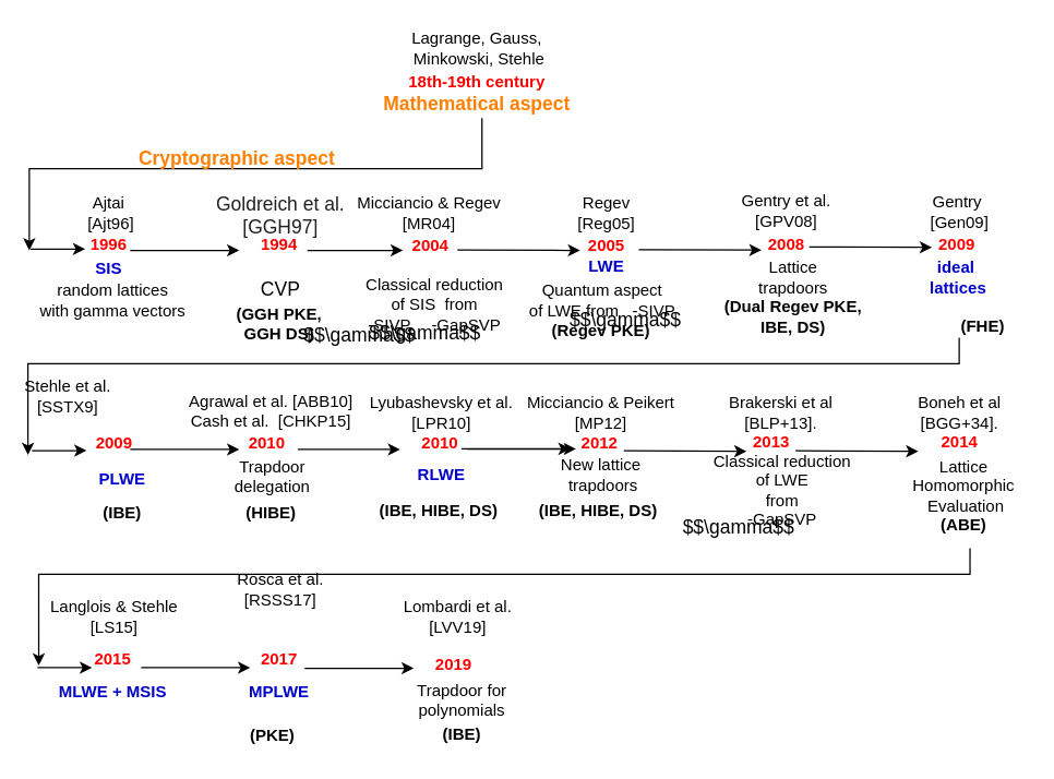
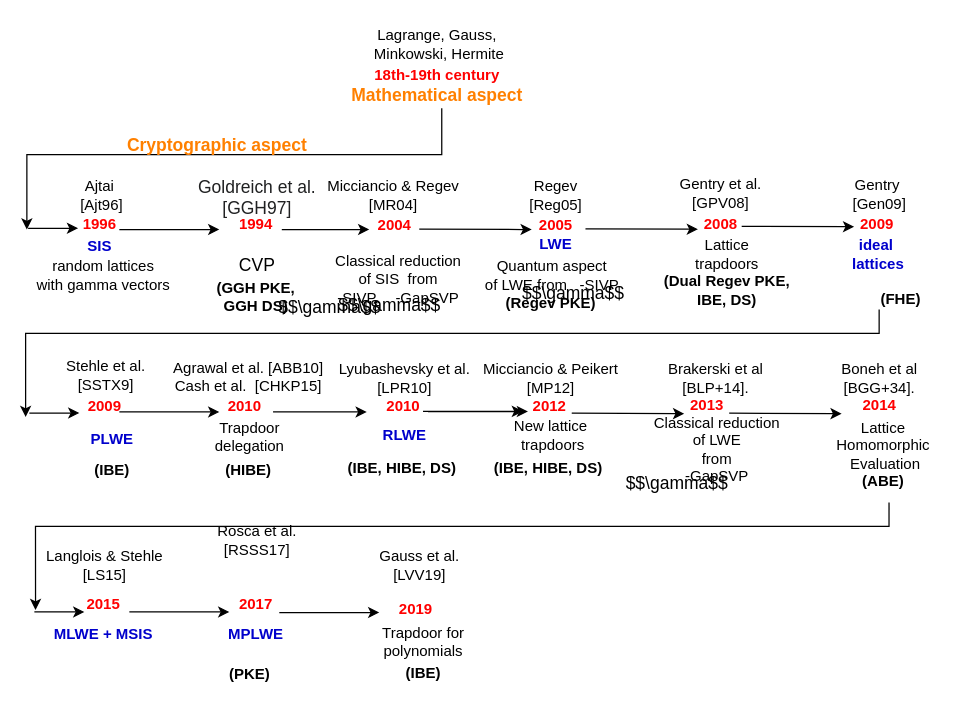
  <mxCell id="0" />
  <mxCell id="1" parent="0" />
  <mxCell id="2" value="" style="endArrow=classic;html=1;rounded=0;" parent="1" edge="1"><mxGeometry width="50" height="50" relative="1" as="geometry"><mxPoint x="95" y="183" as="sourcePoint" /><mxPoint x="175" y="183" as="targetPoint" /></mxGeometry></mxCell>
  <mxCell id="3" value="&lt;span style=&quot;color: rgb(32 , 33 , 34) ; font-family: sans-serif ; font-size: 14px&quot;&gt;Goldreich et al.&lt;br&gt;[GGH97]&lt;br&gt;&lt;/span&gt;" style="text;html=1;align=center;verticalAlign=middle;resizable=0;points=[];autosize=1;strokeColor=none;fillColor=none;" parent="1" vertex="1"><mxGeometry x="150" y="137" width="110" height="40" as="geometry" /></mxCell>
  <mxCell id="4" value="(GGH PKE,&lt;br&gt;GGH DS)" style="text;html=1;align=center;verticalAlign=middle;resizable=0;points=[];autosize=1;strokeColor=none;fillColor=none;fontStyle=1" parent="1" vertex="1"><mxGeometry x="164" y="222" width="80" height="30" as="geometry" /></mxCell>
  <mxCell id="5" value="" style="endArrow=classic;html=1;rounded=0;" parent="1" edge="1"><mxGeometry width="50" height="50" relative="1" as="geometry"><mxPoint x="225" y="183" as="sourcePoint" /><mxPoint x="295" y="183" as="targetPoint" /></mxGeometry></mxCell>
  <mxCell id="6" value="Regev&lt;br&gt;[Reg05]" style="text;html=1;align=center;verticalAlign=middle;resizable=0;points=[];autosize=1;strokeColor=none;fillColor=none;" parent="1" vertex="1"><mxGeometry x="414" y="141" width="60" height="30" as="geometry" /></mxCell>
  <mxCell id="7" value="LWE" style="text;html=1;align=center;verticalAlign=middle;resizable=0;points=[];autosize=1;strokeColor=none;fillColor=none;fontStyle=1;fontColor=#0000CC;" parent="1" vertex="1"><mxGeometry x="424" y="185" width="40" height="20" as="geometry" /></mxCell>
  <mxCell id="8" value="Gentry et al.&lt;br&gt;[GPV08]" style="text;html=1;align=center;verticalAlign=middle;resizable=0;points=[];autosize=1;strokeColor=none;fillColor=none;" parent="1" vertex="1"><mxGeometry x="536" y="139" width="80" height="30" as="geometry" /></mxCell>
  <mxCell id="9" style="edgeStyle=orthogonalEdgeStyle;rounded=0;orthogonalLoop=1;jettySize=auto;html=1;" parent="1" edge="1"><mxGeometry relative="1" as="geometry"><mxPoint x="20" y="333" as="targetPoint" /><mxPoint x="703" y="253" as="sourcePoint" /><Array as="points"><mxPoint x="703" y="247" /><mxPoint x="703" y="266" /><mxPoint x="20" y="266" /></Array></mxGeometry></mxCell>
  <mxCell id="10" value="Lattice &lt;br&gt;trapdoors" style="text;html=1;align=center;verticalAlign=middle;resizable=0;points=[];autosize=1;strokeColor=none;fillColor=none;" parent="1" vertex="1"><mxGeometry x="546" y="188" width="70" height="30" as="geometry" /></mxCell>
  <mxCell id="11" value="Micciancio &amp;amp; Peikert&lt;br&gt;[MP12]" style="text;html=1;align=center;verticalAlign=middle;resizable=0;points=[];autosize=1;strokeColor=none;fillColor=none;" parent="1" vertex="1"><mxGeometry x="380" y="287" width="120" height="30" as="geometry" /></mxCell>
  <mxCell id="12" value="New lattice&lt;br&gt;&amp;nbsp;trapdoors" style="text;html=1;align=center;verticalAlign=middle;resizable=0;points=[];autosize=1;strokeColor=none;fillColor=none;" parent="1" vertex="1"><mxGeometry x="405" y="333" width="70" height="30" as="geometry" /></mxCell>
  <mxCell id="13" value="" style="endArrow=classic;html=1;rounded=0;" parent="1" edge="1"><mxGeometry width="50" height="50" relative="1" as="geometry"><mxPoint x="218" y="329" as="sourcePoint" /><mxPoint x="293" y="329" as="targetPoint" /></mxGeometry></mxCell>
  <mxCell id="14" value="(Dual Regev PKE, &lt;br&gt;IBE, DS)" style="text;html=1;align=center;verticalAlign=middle;resizable=0;points=[];autosize=1;strokeColor=none;fillColor=none;fontStyle=1" parent="1" vertex="1"><mxGeometry x="521" y="217" width="120" height="30" as="geometry" /></mxCell>
  <mxCell id="15" value="Micciancio &amp;amp; Regev&lt;br&gt;[MR04]" style="text;html=1;align=center;verticalAlign=middle;resizable=0;points=[];autosize=1;strokeColor=none;fillColor=none;" parent="1" vertex="1"><mxGeometry x="254" y="141" width="120" height="30" as="geometry" /></mxCell>
  <mxCell id="16" value="Classical&amp;nbsp;reduction &lt;br&gt;of SIS &amp;nbsp;from&lt;br&gt;-SIVP, &amp;nbsp; &amp;nbsp;-GapSVP" style="text;html=1;align=center;verticalAlign=middle;resizable=0;points=[];autosize=1;strokeColor=none;fillColor=none;" parent="1" vertex="1"><mxGeometry x="258" y="198" width="120" height="50" as="geometry" /></mxCell>
  <mxCell id="17" value="Agrawal et al. [ABB10]" style="text;html=1;align=center;verticalAlign=middle;resizable=0;points=[];autosize=1;strokeColor=none;fillColor=none;" parent="1" vertex="1"><mxGeometry x="128" y="284" width="140" height="20" as="geometry" /></mxCell>
  <mxCell id="18" value="Trapdoor &lt;br&gt;delegation" style="text;html=1;align=center;verticalAlign=middle;resizable=0;points=[];autosize=1;strokeColor=none;fillColor=none;" parent="1" vertex="1"><mxGeometry x="164" y="334" width="70" height="30" as="geometry" /></mxCell>
  <mxCell id="19" value="Cash et al. &amp;nbsp;[CHKP15]" style="text;html=1;align=center;verticalAlign=middle;resizable=0;points=[];autosize=1;strokeColor=none;fillColor=none;" parent="1" vertex="1"><mxGeometry x="133" y="299" width="130" height="20" as="geometry" /></mxCell>
  <mxCell id="20" value="Gentry&amp;nbsp;&lt;br&gt;[Gen09]" style="text;html=1;align=center;verticalAlign=middle;resizable=0;points=[];autosize=1;strokeColor=none;fillColor=none;" parent="1" vertex="1"><mxGeometry x="673" y="140" width="60" height="30" as="geometry" /></mxCell>
  <mxCell id="21" value="(FHE)" style="text;html=1;align=center;verticalAlign=middle;resizable=0;points=[];autosize=1;strokeColor=none;fillColor=none;fontStyle=1" parent="1" vertex="1"><mxGeometry x="695" y="229" width="50" height="20" as="geometry" /></mxCell>
  <mxCell id="22" value="" style="endArrow=classic;html=1;rounded=0;" parent="1" edge="1"><mxGeometry width="50" height="50" relative="1" as="geometry"><mxPoint x="335" y="182.66" as="sourcePoint" /><mxPoint x="425" y="183" as="targetPoint" /></mxGeometry></mxCell>
  <mxCell id="23" value="1994" style="text;html=1;align=center;verticalAlign=middle;resizable=0;points=[];autosize=1;strokeColor=none;fillColor=none;fontStyle=1;fontColor=#FF0000;" parent="1" vertex="1"><mxGeometry x="184" y="169" width="40" height="20" as="geometry" /></mxCell>
  <mxCell id="24" value="2005" style="text;html=1;align=center;verticalAlign=middle;resizable=0;points=[];autosize=1;strokeColor=none;fillColor=none;fontStyle=1;fontColor=#FF0000;" parent="1" vertex="1"><mxGeometry x="424" y="170" width="40" height="20" as="geometry" /></mxCell>
  <mxCell id="25" value="2004" style="text;html=1;align=center;verticalAlign=middle;resizable=0;points=[];autosize=1;strokeColor=none;fillColor=none;fontStyle=1;fontColor=#FF0000;" parent="1" vertex="1"><mxGeometry x="295" y="170" width="40" height="20" as="geometry" /></mxCell>
  <mxCell id="26" value="2008" style="text;html=1;align=center;verticalAlign=middle;resizable=0;points=[];autosize=1;strokeColor=none;fillColor=none;fontStyle=1;fontColor=#FF0000;" parent="1" vertex="1"><mxGeometry x="556" y="169" width="40" height="20" as="geometry" /></mxCell>
  <mxCell id="27" value="2010" style="text;html=1;align=center;verticalAlign=middle;resizable=0;points=[];autosize=1;strokeColor=none;fillColor=none;fontStyle=1;fontColor=#FF0000;" parent="1" vertex="1"><mxGeometry x="175" y="315" width="40" height="20" as="geometry" /></mxCell>
  <mxCell id="28" value="(HIBE)" style="text;html=1;align=center;verticalAlign=middle;resizable=0;points=[];autosize=1;strokeColor=none;fillColor=none;fontStyle=1" parent="1" vertex="1"><mxGeometry x="173" y="366" width="50" height="20" as="geometry" /></mxCell>
  <mxCell id="29" value="2012" style="text;html=1;align=center;verticalAlign=middle;resizable=0;points=[];autosize=1;strokeColor=none;fillColor=none;fontStyle=1;fontColor=#FF0000;" parent="1" vertex="1"><mxGeometry x="419" y="315" width="40" height="20" as="geometry" /></mxCell>
  <mxCell id="30" value="" style="endArrow=classic;html=1;rounded=0;" parent="1" edge="1"><mxGeometry width="50" height="50" relative="1" as="geometry"><mxPoint x="342" y="328.66" as="sourcePoint" /><mxPoint x="422" y="328.66" as="targetPoint" /><Array as="points"><mxPoint x="412" y="328.66" /></Array></mxGeometry></mxCell>
  <mxCell id="31" value="2014" style="text;html=1;align=center;verticalAlign=middle;resizable=0;points=[];autosize=1;strokeColor=none;fillColor=none;fontStyle=1;fontColor=#FF0000;" parent="1" vertex="1"><mxGeometry x="683" y="314" width="40" height="20" as="geometry" /></mxCell>
  <mxCell id="32" value="Boneh et al &lt;br&gt;[BGG+34]." style="text;html=1;align=center;verticalAlign=middle;resizable=0;points=[];autosize=1;strokeColor=none;fillColor=none;" parent="1" vertex="1"><mxGeometry x="663" y="287" width="80" height="30" as="geometry" /></mxCell>
  <mxCell id="33" value="Lattice &lt;br&gt;Homomorphic&lt;br&gt;&amp;nbsp;Evaluation" style="text;html=1;align=center;verticalAlign=middle;resizable=0;points=[];autosize=1;strokeColor=none;fillColor=none;" parent="1" vertex="1"><mxGeometry x="661" y="331" width="90" height="50" as="geometry" /></mxCell>
  <mxCell id="34" value="2009" style="text;html=1;align=center;verticalAlign=middle;resizable=0;points=[];autosize=1;strokeColor=none;fillColor=none;fontStyle=1;fontColor=#FF0000;" parent="1" vertex="1"><mxGeometry x="681" y="169" width="40" height="20" as="geometry" /></mxCell>
  <mxCell id="35" value="" style="endArrow=classic;html=1;rounded=0;" parent="1" edge="1"><mxGeometry width="50" height="50" relative="1" as="geometry"><mxPoint x="95" y="329" as="sourcePoint" /><mxPoint x="175" y="329" as="targetPoint" /></mxGeometry></mxCell>
  <mxCell id="36" value="2019" style="text;html=1;align=center;verticalAlign=middle;resizable=0;points=[];autosize=1;strokeColor=none;fillColor=none;fontColor=#FF0000;fontStyle=1" parent="1" vertex="1"><mxGeometry x="312" y="477" width="40" height="20" as="geometry" /></mxCell>
  <mxCell id="37" value="Trapdoor for &lt;br&gt;polynomials" style="text;html=1;align=center;verticalAlign=middle;resizable=0;points=[];autosize=1;strokeColor=none;fillColor=none;" parent="1" vertex="1"><mxGeometry x="298" y="498" width="80" height="30" as="geometry" /></mxCell>
  <mxCell id="38" value="(IBE)" style="text;html=1;align=center;verticalAlign=middle;resizable=0;points=[];autosize=1;strokeColor=none;fillColor=none;fontStyle=1" parent="1" vertex="1"><mxGeometry x="318" y="528" width="40" height="20" as="geometry" /></mxCell>
  <mxCell id="39" value="2017" style="text;html=1;align=center;verticalAlign=middle;resizable=0;points=[];autosize=1;strokeColor=none;fillColor=none;fontColor=#FF0000;fontStyle=1" parent="1" vertex="1"><mxGeometry x="184" y="473" width="40" height="20" as="geometry" /></mxCell>
  <mxCell id="40" value="MPLWE" style="text;html=1;align=center;verticalAlign=middle;resizable=0;points=[];autosize=1;strokeColor=none;fillColor=none;fontStyle=1;fontColor=#0000CC;" parent="1" vertex="1"><mxGeometry x="174" y="497" width="60" height="20" as="geometry" /></mxCell>
  <mxCell id="41" value="Rosca et al.&lt;br&gt;[RSSS17]" style="text;html=1;align=center;verticalAlign=middle;resizable=0;points=[];autosize=1;strokeColor=none;fillColor=none;fontColor=#000000;" parent="1" vertex="1"><mxGeometry x="165" y="417" width="80" height="30" as="geometry" /></mxCell>
  <mxCell id="42" value="ideal&amp;nbsp;&lt;br&gt;lattices" style="text;html=1;align=center;verticalAlign=middle;resizable=0;points=[];autosize=1;strokeColor=none;fillColor=none;fontColor=#0000CC;fontStyle=1" parent="1" vertex="1"><mxGeometry x="672" y="188" width="60" height="30" as="geometry" /></mxCell>
  <mxCell id="43" value="(Regev PKE)" style="text;html=1;align=center;verticalAlign=middle;resizable=0;points=[];autosize=1;strokeColor=none;fillColor=none;fontStyle=1" parent="1" vertex="1"><mxGeometry x="395" y="232" width="90" height="20" as="geometry" /></mxCell>
  <mxCell id="44" value="(IBE, HIBE, DS)" style="text;html=1;align=center;verticalAlign=middle;resizable=0;points=[];autosize=1;strokeColor=none;fillColor=none;fontStyle=1" parent="1" vertex="1"><mxGeometry x="388" y="364" width="100" height="20" as="geometry" /></mxCell>
  <mxCell id="45" value="(ABE)" style="text;html=1;align=center;verticalAlign=middle;resizable=0;points=[];autosize=1;strokeColor=none;fillColor=none;fontColor=#000000;fontStyle=1" parent="1" vertex="1"><mxGeometry x="681" y="375" width="50" height="20" as="geometry" /></mxCell>
  <mxCell id="46" value="(PKE)" style="text;html=1;align=center;verticalAlign=middle;resizable=0;points=[];autosize=1;strokeColor=none;fillColor=none;fontColor=#000000;fontStyle=1" parent="1" vertex="1"><mxGeometry x="174" y="529" width="50" height="20" as="geometry" /></mxCell>
- <mxCell id="47" value="Lombardi et al.&lt;br&gt;[LVV19]" style="text;html=1;align=center;verticalAlign=middle;resizable=0;points=[];autosize=1;strokeColor=none;fillColor=none;fontColor=#000000;" parent="1" vertex="1"><mxGeometry x="290" y="437" width="90" height="30" as="geometry" /></mxCell>
+ <mxCell id="47" value="Gauss et al.&lt;br&gt;[LVV19]" style="text;html=1;align=center;verticalAlign=middle;resizable=0;points=[];autosize=1;strokeColor=none;fillColor=none;fontColor=#000000;" parent="1" vertex="1"><mxGeometry x="290" y="437" width="90" height="30" as="geometry" /></mxCell>
  <mxCell id="48" value="Ajtai&lt;br&gt;&amp;nbsp;[Ajt96]" style="text;html=1;align=center;verticalAlign=middle;resizable=0;points=[];autosize=1;strokeColor=none;fillColor=none;" parent="1" vertex="1"><mxGeometry x="54" y="141" width="50" height="30" as="geometry" /></mxCell>
  <mxCell id="49" value="SIS" style="text;html=1;align=center;verticalAlign=middle;resizable=0;points=[];autosize=1;strokeColor=none;fillColor=none;fontStyle=1;fontColor=#0000CC;" parent="1" vertex="1"><mxGeometry x="64" y="187" width="30" height="20" as="geometry" /></mxCell>
  <mxCell id="50" value="1996" style="text;html=1;align=center;verticalAlign=middle;resizable=0;points=[];autosize=1;strokeColor=none;fillColor=none;fontStyle=1;fontColor=#FF0000;" parent="1" vertex="1"><mxGeometry x="59" y="169" width="40" height="20" as="geometry" /></mxCell>
- <mxCell id="51" value="Lagrange,&amp;nbsp;Gauss,&lt;br&gt;&amp;nbsp;Minkowski, Stehle" style="text;html=1;align=center;verticalAlign=middle;resizable=0;points=[];autosize=1;strokeColor=none;fillColor=none;" parent="1" vertex="1"><mxGeometry x="289" y="20" width="120" height="30" as="geometry" /></mxCell>
+ <mxCell id="51" value="Lagrange,&amp;nbsp;Gauss,&lt;br&gt;&amp;nbsp;Minkowski, Hermite" style="text;html=1;align=center;verticalAlign=middle;resizable=0;points=[];autosize=1;strokeColor=none;fillColor=none;" parent="1" vertex="1"><mxGeometry x="289" y="20" width="120" height="30" as="geometry" /></mxCell>
  <mxCell id="52" value="Mathematical aspect" style="text;html=1;align=center;verticalAlign=middle;resizable=0;points=[];autosize=1;strokeColor=none;fillColor=none;fontStyle=1;fontColor=#FF8000;fontSize=14;" parent="1" vertex="1"><mxGeometry x="274" y="66" width="150" height="20" as="geometry" /></mxCell>
  <mxCell id="53" value="18th-19th century" style="text;html=1;align=center;verticalAlign=middle;resizable=0;points=[];autosize=1;strokeColor=none;fillColor=none;fontStyle=1;fontColor=#FF0000;" parent="1" vertex="1"><mxGeometry x="289" y="50" width="120" height="20" as="geometry" /></mxCell>
  <mxCell id="54" style="edgeStyle=orthogonalEdgeStyle;rounded=0;orthogonalLoop=1;jettySize=auto;html=1;" parent="1" source="52" edge="1"><mxGeometry relative="1" as="geometry"><mxPoint x="21" y="183" as="targetPoint" /><mxPoint x="353" y="93" as="sourcePoint" /><Array as="points"><mxPoint x="353" y="123" /><mxPoint x="21" y="123" /></Array></mxGeometry></mxCell>
  <mxCell id="55" value="" style="endArrow=classic;html=1;rounded=0;entryX=0.175;entryY=0.7;entryDx=0;entryDy=0;entryPerimeter=0;" parent="1" edge="1"><mxGeometry width="50" height="50" relative="1" as="geometry"><mxPoint x="23" y="329.82" as="sourcePoint" /><mxPoint x="63" y="329.82" as="targetPoint" /></mxGeometry></mxCell>
  <mxCell id="56" value="" style="endArrow=classic;html=1;rounded=0;entryX=0.175;entryY=0.7;entryDx=0;entryDy=0;entryPerimeter=0;" parent="1" edge="1"><mxGeometry width="50" height="50" relative="1" as="geometry"><mxPoint x="22" y="182" as="sourcePoint" /><mxPoint x="62" y="182" as="targetPoint" /></mxGeometry></mxCell>
  <mxCell id="57" value="Cryptographic aspect" style="text;html=1;align=center;verticalAlign=middle;resizable=0;points=[];autosize=1;strokeColor=none;fillColor=none;fontStyle=1;fontSize=14;fontColor=#FF8000;" parent="1" vertex="1"><mxGeometry x="93" y="106" width="160" height="20" as="geometry" /></mxCell>
  <mxCell id="58" value="CVP" style="text;html=1;align=center;verticalAlign=middle;resizable=0;points=[];autosize=1;strokeColor=none;fillColor=none;fontSize=14;fontColor=#000000;" parent="1" vertex="1"><mxGeometry x="185" y="202" width="40" height="20" as="geometry" /></mxCell>
  <mxCell id="59" value="$$\gamma$$&lt;br&gt;" style="text;html=1;align=center;verticalAlign=middle;resizable=0;points=[];autosize=1;strokeColor=none;fillColor=none;fontSize=14;fontColor=#000000;" parent="1" vertex="1"><mxGeometry x="213" y="235" width="100" height="20" as="geometry" /></mxCell>
  <mxCell id="60" value="$$\gamma$$&lt;br&gt;" style="text;html=1;align=center;verticalAlign=middle;resizable=0;points=[];autosize=1;strokeColor=none;fillColor=none;fontSize=14;fontColor=#000000;" parent="1" vertex="1"><mxGeometry x="261" y="234" width="100" height="20" as="geometry" /></mxCell>
  <mxCell id="61" value="Quantum aspect &lt;br&gt;of LWE from &amp;nbsp;&amp;nbsp;-SIVP" style="text;html=1;align=center;verticalAlign=middle;resizable=0;points=[];autosize=1;strokeColor=none;fillColor=none;" parent="1" vertex="1"><mxGeometry x="381" y="205" width="120" height="30" as="geometry" /></mxCell>
  <mxCell id="62" value="2013" style="text;html=1;align=center;verticalAlign=middle;resizable=0;points=[];autosize=1;strokeColor=none;fillColor=none;fontStyle=1;fontColor=#FF0000;" parent="1" vertex="1"><mxGeometry x="545" y="314" width="40" height="20" as="geometry" /></mxCell>
- <mxCell id="63" value="Brakerski et al &lt;br&gt;[BLP+13]." style="text;html=1;align=center;verticalAlign=middle;resizable=0;points=[];autosize=1;strokeColor=none;fillColor=none;" parent="1" vertex="1"><mxGeometry x="527" y="287" width="90" height="30" as="geometry" /></mxCell>
+ <mxCell id="63" value="Brakerski et al &lt;br&gt;[BLP+14]." style="text;html=1;align=center;verticalAlign=middle;resizable=0;points=[];autosize=1;strokeColor=none;fillColor=none;" parent="1" vertex="1"><mxGeometry x="527" y="287" width="90" height="30" as="geometry" /></mxCell>
  <mxCell id="64" value="Classical reduction&lt;br&gt;of LWE&lt;br&gt;from&lt;br&gt;-GapSVP" style="text;html=1;align=center;verticalAlign=middle;resizable=0;points=[];autosize=1;strokeColor=none;fillColor=none;" parent="1" vertex="1"><mxGeometry x="513" y="329" width="120" height="60" as="geometry" /></mxCell>
  <mxCell id="65" value="$$\gamma$$&lt;br&gt;" style="text;html=1;align=center;verticalAlign=middle;resizable=0;points=[];autosize=1;strokeColor=none;fillColor=none;fontSize=14;fontColor=#000000;" parent="1" vertex="1"><mxGeometry x="408" y="224" width="100" height="20" as="geometry" /></mxCell>
  <mxCell id="66" value="" style="endArrow=classic;html=1;rounded=0;entryX=0.175;entryY=0.7;entryDx=0;entryDy=0;entryPerimeter=0;" parent="1" edge="1"><mxGeometry width="50" height="50" relative="1" as="geometry"><mxPoint x="27" y="489" as="sourcePoint" /><mxPoint x="67" y="489" as="targetPoint" /></mxGeometry></mxCell>
  <mxCell id="67" value="$$\gamma$$&lt;br&gt;" style="text;html=1;align=center;verticalAlign=middle;resizable=0;points=[];autosize=1;strokeColor=none;fillColor=none;fontSize=14;fontColor=#000000;" parent="1" vertex="1"><mxGeometry x="491" y="376" width="100" height="20" as="geometry" /></mxCell>
  <mxCell id="68" value="" style="endArrow=classic;html=1;rounded=0;" parent="1" edge="1"><mxGeometry width="50" height="50" relative="1" as="geometry"><mxPoint x="338" y="328.5" as="sourcePoint" /><mxPoint x="418" y="328.5" as="targetPoint" /><Array as="points"><mxPoint x="408" y="328.5" /></Array></mxGeometry></mxCell>
  <mxCell id="69" value="Lyubashevsky et al.&lt;br&gt;[LPR10]" style="text;html=1;align=center;verticalAlign=middle;resizable=0;points=[];autosize=1;strokeColor=none;fillColor=none;" parent="1" vertex="1"><mxGeometry x="263" y="287" width="120" height="30" as="geometry" /></mxCell>
  <mxCell id="70" value="RLWE" style="text;html=1;align=center;verticalAlign=middle;resizable=0;points=[];autosize=1;strokeColor=none;fillColor=none;fontStyle=1;fontColor=#0000CC;" parent="1" vertex="1"><mxGeometry x="298" y="338" width="50" height="20" as="geometry" /></mxCell>
  <mxCell id="71" value="2010" style="text;html=1;align=center;verticalAlign=middle;resizable=0;points=[];autosize=1;strokeColor=none;fillColor=none;fontStyle=1;fontColor=#FF0000;" parent="1" vertex="1"><mxGeometry x="302" y="315" width="40" height="20" as="geometry" /></mxCell>
  <mxCell id="72" value="(IBE, HIBE, DS)" style="text;html=1;align=center;verticalAlign=middle;resizable=0;points=[];autosize=1;strokeColor=none;fillColor=none;fontStyle=1" parent="1" vertex="1"><mxGeometry x="271" y="364" width="100" height="20" as="geometry" /></mxCell>
  <mxCell id="73" value="" style="endArrow=classic;html=1;rounded=0;" parent="1" edge="1"><mxGeometry width="50" height="50" relative="1" as="geometry"><mxPoint x="103" y="489" as="sourcePoint" /><mxPoint x="183" y="489" as="targetPoint" /><Array as="points"><mxPoint x="173" y="489" /></Array></mxGeometry></mxCell>
  <mxCell id="74" value="2009" style="text;html=1;align=center;verticalAlign=middle;resizable=0;points=[];autosize=1;strokeColor=none;fillColor=none;fontColor=#FF0000;fontStyle=1" parent="1" vertex="1"><mxGeometry x="63" y="315" width="40" height="20" as="geometry" /></mxCell>
  <mxCell id="75" value="PLWE" style="text;html=1;align=center;verticalAlign=middle;resizable=0;points=[];autosize=1;strokeColor=none;fillColor=none;fontStyle=1;fontColor=#0000CC;" parent="1" vertex="1"><mxGeometry x="64" y="341" width="50" height="20" as="geometry" /></mxCell>
  <mxCell id="76" value="(IBE)" style="text;html=1;align=center;verticalAlign=middle;resizable=0;points=[];autosize=1;strokeColor=none;fillColor=none;fontStyle=1" parent="1" vertex="1"><mxGeometry x="69" y="366" width="40" height="20" as="geometry" /></mxCell>
- <mxCell id="77" value="Stehle et al.&lt;br&gt;[SSTX9]" style="text;html=1;align=center;verticalAlign=middle;resizable=0;points=[];autosize=1;strokeColor=none;fillColor=none;fontColor=#000000;" parent="1" vertex="1"><mxGeometry x="9" y="275" width="80" height="30" as="geometry" /></mxCell>
+ <mxCell id="77" value="Stehle et al.&lt;br&gt;[SSTX9]" style="text;html=1;align=center;verticalAlign=middle;resizable=0;points=[];autosize=1;strokeColor=none;fillColor=none;fontColor=#000000;" parent="1" vertex="1"><mxGeometry x="44" y="285" width="80" height="30" as="geometry" /></mxCell>
  <mxCell id="78" value="random lattices &lt;br&gt;with gamma vectors" style="text;html=1;align=center;verticalAlign=middle;resizable=0;points=[];autosize=1;strokeColor=none;fillColor=none;" parent="1" vertex="1"><mxGeometry x="27" y="205" width="110" height="30" as="geometry" /></mxCell>
  <mxCell id="79" value="" style="endArrow=classic;html=1;rounded=0;" parent="1" edge="1"><mxGeometry width="50" height="50" relative="1" as="geometry"><mxPoint x="223" y="489.5" as="sourcePoint" /><mxPoint x="303" y="489.5" as="targetPoint" /><Array as="points"><mxPoint x="293" y="489.5" /></Array></mxGeometry></mxCell>
  <mxCell id="80" value="" style="endArrow=classic;html=1;rounded=0;" parent="1" edge="1"><mxGeometry width="50" height="50" relative="1" as="geometry"><mxPoint x="468" y="182.41" as="sourcePoint" /><mxPoint x="558" y="182.75" as="targetPoint" /></mxGeometry></mxCell>
  <mxCell id="81" value="" style="endArrow=classic;html=1;rounded=0;" parent="1" edge="1"><mxGeometry width="50" height="50" relative="1" as="geometry"><mxPoint x="593" y="180.41" as="sourcePoint" /><mxPoint x="683" y="180.75" as="targetPoint" /></mxGeometry></mxCell>
  <mxCell id="82" style="edgeStyle=orthogonalEdgeStyle;rounded=0;orthogonalLoop=1;jettySize=auto;html=1;" parent="1" edge="1"><mxGeometry relative="1" as="geometry"><mxPoint x="27.94" y="487.5" as="targetPoint" /><mxPoint x="710.94" y="407.5" as="sourcePoint" /><Array as="points"><mxPoint x="710.94" y="401.5" /><mxPoint x="710.94" y="420.5" /><mxPoint x="27.94" y="420.5" /></Array></mxGeometry></mxCell>
  <mxCell id="83" value="" style="endArrow=classic;html=1;rounded=0;" parent="1" edge="1"><mxGeometry width="50" height="50" relative="1" as="geometry"><mxPoint x="457" y="330" as="sourcePoint" /><mxPoint x="547" y="330.34" as="targetPoint" /></mxGeometry></mxCell>
  <mxCell id="84" value="" style="endArrow=classic;html=1;rounded=0;" parent="1" edge="1"><mxGeometry width="50" height="50" relative="1" as="geometry"><mxPoint x="583" y="330" as="sourcePoint" /><mxPoint x="673" y="330.34" as="targetPoint" /></mxGeometry></mxCell>
  <mxCell id="85" value="2015" style="text;html=1;align=center;verticalAlign=middle;resizable=0;points=[];autosize=1;strokeColor=none;fillColor=none;fontColor=#FF0000;fontStyle=1" vertex="1" parent="1"><mxGeometry x="62" y="473" width="40" height="20" as="geometry" /></mxCell>
  <mxCell id="86" value="MLWE + MSIS" style="text;html=1;align=center;verticalAlign=middle;resizable=0;points=[];autosize=1;strokeColor=none;fillColor=none;fontStyle=1;fontColor=#0000CC;" vertex="1" parent="1"><mxGeometry x="37" y="497" width="90" height="20" as="geometry" /></mxCell>
  <mxCell id="87" value="Langlois &amp;amp; Stehle&lt;br&gt;[LS15]" style="text;html=1;align=center;verticalAlign=middle;resizable=0;points=[];autosize=1;strokeColor=none;fillColor=none;fontColor=#000000;" vertex="1" parent="1"><mxGeometry x="28" y="437" width="110" height="30" as="geometry" /></mxCell>
